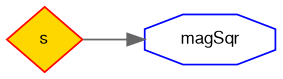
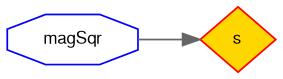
  digraph {
    rankdir=LR
    node [fontname=FreeSans fontsize=10 style=filled]
    n1 [color=blue fillcolor=white fontcolor=black height=0.2 label=magSqr shape=octagon width=0.4]
    n2 [color=red height=0.2 label=s shape=diamond width=0.4 fillcolor=gold]
-   n2 -> n1 [color=gray40 fontname=FreeSans fontsize=10 labelfontname=FreeSans labelfontsize=10 style=solid]
+   n1 -> n2 [color=gray40 fontname=FreeSans fontsize=10 labelfontname=FreeSans labelfontsize=10 style=solid]
  }
